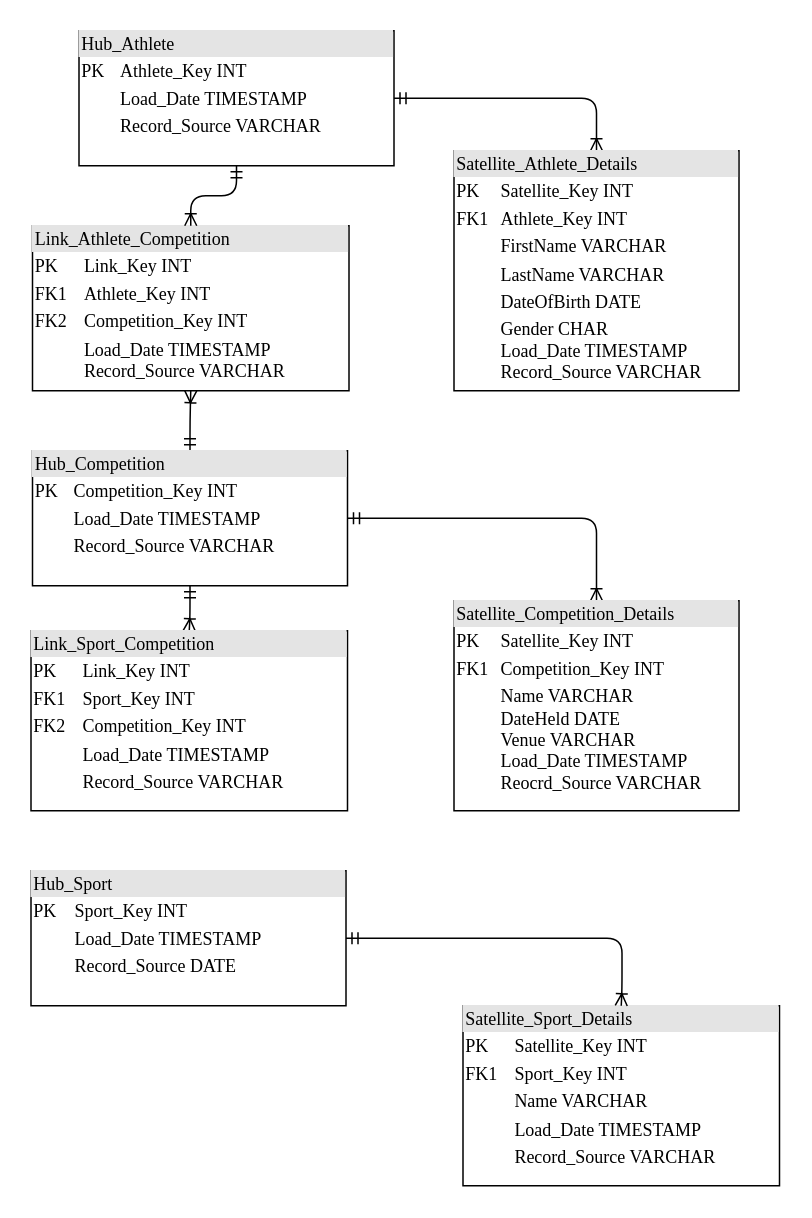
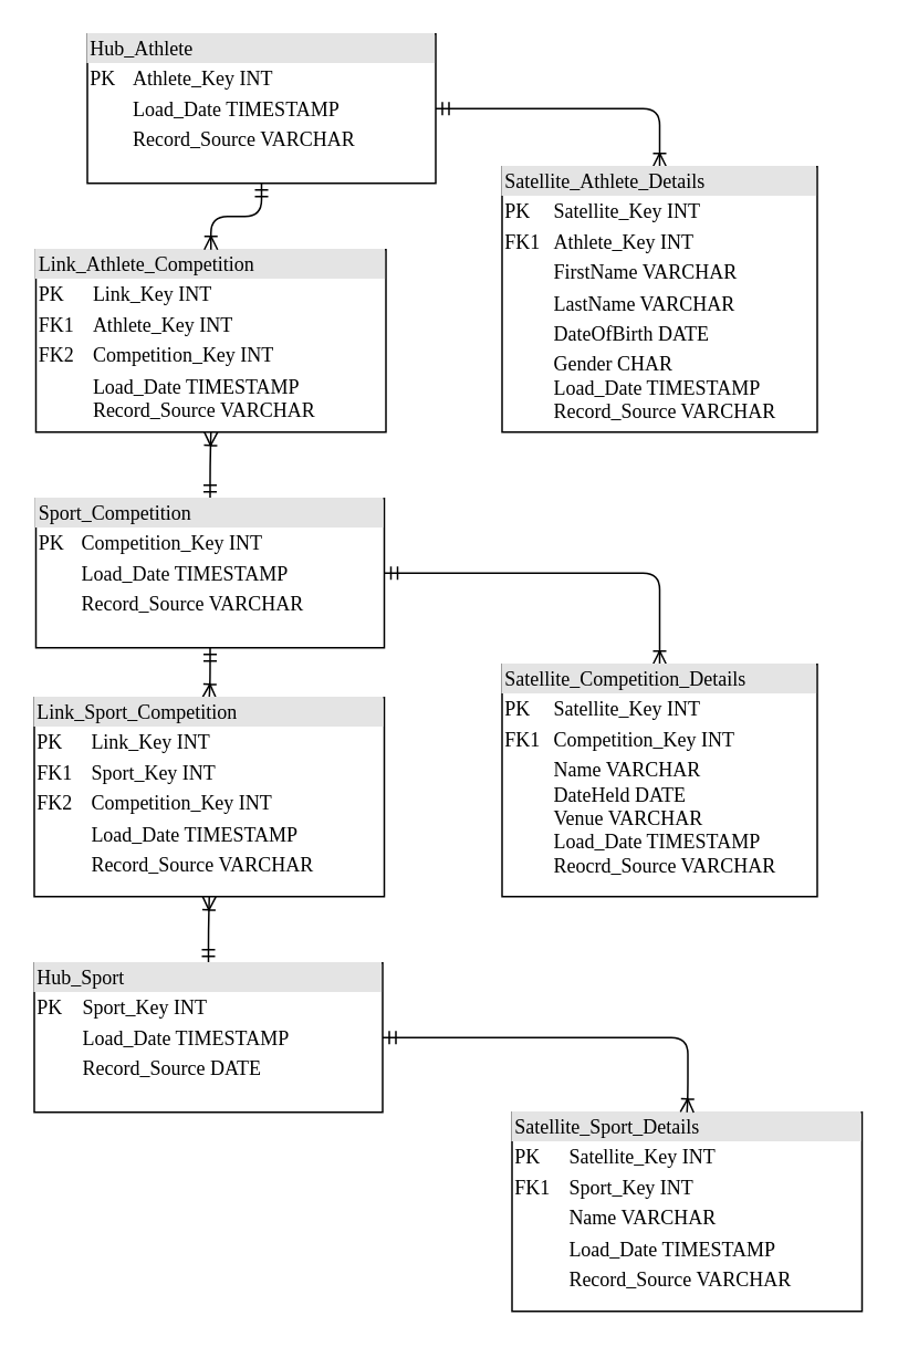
  <mxCell id="0" />
  <mxCell id="1" parent="0" />
  <mxCell id="2" value="&lt;div style=&quot;box-sizing:border-box;width:100%;background:#e4e4e4;padding:2px;&quot;&gt;Hub_Athlete&lt;/div&gt;&lt;table style=&quot;width:100%;font-size:1em;&quot; cellpadding=&quot;2&quot; cellspacing=&quot;0&quot;&gt;&lt;tbody&gt;&lt;tr&gt;&lt;td&gt;PK&lt;/td&gt;&lt;td&gt;Athlete_Key INT&lt;/td&gt;&lt;/tr&gt;&lt;tr&gt;&lt;td&gt;&lt;br&gt;&lt;/td&gt;&lt;td&gt;Load_Date TIMESTAMP&lt;/td&gt;&lt;/tr&gt;&lt;tr&gt;&lt;td&gt;&lt;/td&gt;&lt;td&gt;Record_Source VARCHAR&lt;/td&gt;&lt;/tr&gt;&lt;/tbody&gt;&lt;/table&gt;" style="verticalAlign=top;align=left;overflow=fill;html=1;rounded=0;shadow=0;comic=0;labelBackgroundColor=none;strokeWidth=1;fontFamily=Verdana;fontSize=12" parent="1" vertex="1"><mxGeometry x="52" y="20" width="210" height="90" as="geometry" /></mxCell>
  <mxCell id="3" style="edgeStyle=orthogonalEdgeStyle;html=1;labelBackgroundColor=none;startArrow=ERmandOne;endArrow=ERoneToMany;fontFamily=Verdana;fontSize=12;align=left;exitX=0.5;exitY=1;exitDx=0;exitDy=0;entryX=0.5;entryY=0;entryDx=0;entryDy=0;" parent="1" source="9" target="15" edge="1"><mxGeometry relative="1" as="geometry"><Array as="points"><mxPoint x="126" y="410" /><mxPoint x="126" y="410" /></Array><mxPoint x="125.25" y="390" as="sourcePoint" /><mxPoint x="172" y="410" as="targetPoint" /></mxGeometry></mxCell>
  <mxCell id="4" style="edgeStyle=orthogonalEdgeStyle;html=1;labelBackgroundColor=none;startArrow=ERmandOne;endArrow=ERoneToMany;fontFamily=Verdana;fontSize=12;align=left;exitX=1;exitY=0.5;exitDx=0;exitDy=0;entryX=0.5;entryY=0;entryDx=0;entryDy=0;" parent="1" source="2" target="5" edge="1"><mxGeometry relative="1" as="geometry"><mxPoint x="772" y="115" as="targetPoint" /></mxGeometry></mxCell>
  <mxCell id="5" value="&lt;div style=&quot;box-sizing: border-box ; width: 100% ; background: #e4e4e4 ; padding: 2px&quot;&gt;Satellite_Athlete_Details&lt;/div&gt;&lt;table style=&quot;width: 100% ; font-size: 1em&quot; cellpadding=&quot;2&quot; cellspacing=&quot;0&quot;&gt;&lt;tbody&gt;&lt;tr&gt;&lt;td&gt;PK&lt;/td&gt;&lt;td&gt;Satellite_Key INT&lt;/td&gt;&lt;/tr&gt;&lt;tr&gt;&lt;td&gt;FK1&lt;/td&gt;&lt;td&gt;Athlete_Key INT&lt;/td&gt;&lt;/tr&gt;&lt;tr&gt;&lt;td&gt;&lt;/td&gt;&lt;td&gt;FirstName VARCHAR&lt;/td&gt;&lt;/tr&gt;&lt;tr&gt;&lt;td&gt;&lt;br&gt;&lt;/td&gt;&lt;td&gt;LastName VARCHAR&lt;br&gt;&lt;/td&gt;&lt;/tr&gt;&lt;tr&gt;&lt;td&gt;&lt;br&gt;&lt;/td&gt;&lt;td&gt;DateOfBirth DATE&lt;/td&gt;&lt;/tr&gt;&lt;tr&gt;&lt;td&gt;&lt;br&gt;&lt;/td&gt;&lt;td&gt;Gender CHAR&lt;br&gt;Load_Date TIMESTAMP&lt;br&gt;Record_Source VARCHAR&lt;/td&gt;&lt;/tr&gt;&lt;/tbody&gt;&lt;/table&gt;" style="verticalAlign=top;align=left;overflow=fill;html=1;rounded=0;shadow=0;comic=0;labelBackgroundColor=none;strokeWidth=1;fontFamily=Verdana;fontSize=12" parent="1" vertex="1"><mxGeometry x="302" y="100" width="190" height="160" as="geometry" /></mxCell>
  <mxCell id="6" style="edgeStyle=orthogonalEdgeStyle;html=1;labelBackgroundColor=none;startArrow=ERmandOne;endArrow=ERoneToMany;fontFamily=Verdana;fontSize=12;align=left;entryX=0.5;entryY=1;entryDx=0;entryDy=0;exitX=0.5;exitY=0;exitDx=0;exitDy=0;" parent="1" source="9" target="8" edge="1"><mxGeometry relative="1" as="geometry" /></mxCell>
  <mxCell id="7" style="edgeStyle=orthogonalEdgeStyle;html=1;exitX=0.5;exitY=0;entryX=1;entryY=0.5;labelBackgroundColor=none;startArrow=ERoneToMany;endArrow=ERmandOne;fontFamily=Verdana;fontSize=12;align=left;entryDx=0;entryDy=0;startFill=0;endFill=0;exitDx=0;exitDy=0;" parent="1" source="14" target="9" edge="1"><mxGeometry relative="1" as="geometry" /></mxCell>
  <mxCell id="8" value="&lt;div style=&quot;box-sizing: border-box ; width: 100% ; background: #e4e4e4 ; padding: 2px&quot;&gt;Link_Athlete_Competition&lt;/div&gt;&lt;table style=&quot;width: 100% ; font-size: 1em&quot; cellpadding=&quot;2&quot; cellspacing=&quot;0&quot;&gt;&lt;tbody&gt;&lt;tr&gt;&lt;td&gt;PK&lt;/td&gt;&lt;td&gt;Link_Key INT&lt;/td&gt;&lt;/tr&gt;&lt;tr&gt;&lt;td&gt;FK1&lt;/td&gt;&lt;td&gt;Athlete_Key INT&lt;/td&gt;&lt;/tr&gt;&lt;tr&gt;&lt;td&gt;FK2&lt;/td&gt;&lt;td&gt;Competition_Key INT&lt;/td&gt;&lt;/tr&gt;&lt;tr&gt;&lt;td&gt;&lt;br&gt;&lt;/td&gt;&lt;td&gt;Load_Date TIMESTAMP&lt;br&gt;Record_Source VARCHAR&lt;/td&gt;&lt;/tr&gt;&lt;/tbody&gt;&lt;/table&gt;" style="verticalAlign=top;align=left;overflow=fill;html=1;rounded=0;shadow=0;comic=0;labelBackgroundColor=none;strokeWidth=1;fontFamily=Verdana;fontSize=12" parent="1" vertex="1"><mxGeometry x="21" y="150" width="211" height="110" as="geometry" /></mxCell>
- <mxCell id="9" value="&lt;div style=&quot;box-sizing: border-box ; width: 100% ; background: #e4e4e4 ; padding: 2px&quot;&gt;Hub_Competition&lt;/div&gt;&lt;table style=&quot;width: 100% ; font-size: 1em&quot; cellpadding=&quot;2&quot; cellspacing=&quot;0&quot;&gt;&lt;tbody&gt;&lt;tr&gt;&lt;td&gt;PK&lt;/td&gt;&lt;td&gt;Competition_Key INT&lt;/td&gt;&lt;/tr&gt;&lt;tr&gt;&lt;td&gt;&lt;br&gt;&lt;/td&gt;&lt;td&gt;Load_Date TIMESTAMP&lt;/td&gt;&lt;/tr&gt;&lt;tr&gt;&lt;td&gt;&lt;/td&gt;&lt;td&gt;Record_Source VARCHAR&lt;/td&gt;&lt;/tr&gt;&lt;tr&gt;&lt;td&gt;&lt;br&gt;&lt;/td&gt;&lt;td&gt;&lt;br&gt;&lt;/td&gt;&lt;/tr&gt;&lt;/tbody&gt;&lt;/table&gt;" style="verticalAlign=top;align=left;overflow=fill;html=1;rounded=0;shadow=0;comic=0;labelBackgroundColor=none;strokeWidth=1;fontFamily=Verdana;fontSize=12" parent="1" vertex="1"><mxGeometry x="21" y="300" width="210" height="90" as="geometry" /></mxCell>
+ <mxCell id="9" value="&lt;div style=&quot;box-sizing: border-box ; width: 100% ; background: #e4e4e4 ; padding: 2px&quot;&gt;Sport_Competition&lt;/div&gt;&lt;table style=&quot;width: 100% ; font-size: 1em&quot; cellpadding=&quot;2&quot; cellspacing=&quot;0&quot;&gt;&lt;tbody&gt;&lt;tr&gt;&lt;td&gt;PK&lt;/td&gt;&lt;td&gt;Competition_Key INT&lt;/td&gt;&lt;/tr&gt;&lt;tr&gt;&lt;td&gt;&lt;br&gt;&lt;/td&gt;&lt;td&gt;Load_Date TIMESTAMP&lt;/td&gt;&lt;/tr&gt;&lt;tr&gt;&lt;td&gt;&lt;/td&gt;&lt;td&gt;Record_Source VARCHAR&lt;/td&gt;&lt;/tr&gt;&lt;tr&gt;&lt;td&gt;&lt;br&gt;&lt;/td&gt;&lt;td&gt;&lt;br&gt;&lt;/td&gt;&lt;/tr&gt;&lt;/tbody&gt;&lt;/table&gt;" style="verticalAlign=top;align=left;overflow=fill;html=1;rounded=0;shadow=0;comic=0;labelBackgroundColor=none;strokeWidth=1;fontFamily=Verdana;fontSize=12" parent="1" vertex="1"><mxGeometry x="21" y="300" width="210" height="90" as="geometry" /></mxCell>
+ <mxCell id="10" style="edgeStyle=orthogonalEdgeStyle;html=1;entryX=0.5;entryY=1;labelBackgroundColor=none;startArrow=ERmandOne;endArrow=ERoneToMany;fontFamily=Verdana;fontSize=12;align=left;entryDx=0;entryDy=0;exitX=0.5;exitY=0;exitDx=0;exitDy=0;" parent="1" source="11" target="15" edge="1"><mxGeometry relative="1" as="geometry" /></mxCell>
  <mxCell id="11" value="&lt;div style=&quot;box-sizing:border-box;width:100%;background:#e4e4e4;padding:2px;&quot;&gt;Hub_Sport&lt;/div&gt;&lt;table style=&quot;width:100%;font-size:1em;&quot; cellpadding=&quot;2&quot; cellspacing=&quot;0&quot;&gt;&lt;tbody&gt;&lt;tr&gt;&lt;td&gt;PK&lt;/td&gt;&lt;td&gt;Sport_Key INT&lt;/td&gt;&lt;/tr&gt;&lt;tr&gt;&lt;td&gt;&lt;br&gt;&lt;/td&gt;&lt;td&gt;Load_Date TIMESTAMP&lt;/td&gt;&lt;/tr&gt;&lt;tr&gt;&lt;td&gt;&lt;/td&gt;&lt;td&gt;Record_Source DATE&lt;/td&gt;&lt;/tr&gt;&lt;/tbody&gt;&lt;/table&gt;" style="verticalAlign=top;align=left;overflow=fill;html=1;rounded=0;shadow=0;comic=0;labelBackgroundColor=none;strokeWidth=1;fontFamily=Verdana;fontSize=12" parent="1" vertex="1"><mxGeometry x="20" y="580" width="210" height="90" as="geometry" /></mxCell>
  <mxCell id="12" value="&lt;div style=&quot;box-sizing: border-box ; width: 100% ; background: #e4e4e4 ; padding: 2px&quot;&gt;Satellite_Sport_Details&lt;/div&gt;&lt;table style=&quot;width: 100% ; font-size: 1em&quot; cellpadding=&quot;2&quot; cellspacing=&quot;0&quot;&gt;&lt;tbody&gt;&lt;tr&gt;&lt;td&gt;PK&lt;/td&gt;&lt;td&gt;Satellite_Key INT&lt;/td&gt;&lt;/tr&gt;&lt;tr&gt;&lt;td&gt;FK1&lt;/td&gt;&lt;td&gt;Sport_Key INT&lt;/td&gt;&lt;/tr&gt;&lt;tr&gt;&lt;td&gt;&lt;/td&gt;&lt;td&gt;Name VARCHAR&lt;/td&gt;&lt;/tr&gt;&lt;tr&gt;&lt;td&gt;&lt;br&gt;&lt;/td&gt;&lt;td&gt;Load_Date TIMESTAMP&lt;/td&gt;&lt;/tr&gt;&lt;tr&gt;&lt;td&gt;&lt;br&gt;&lt;/td&gt;&lt;td&gt;Record_Source VARCHAR&lt;br&gt;&lt;/td&gt;&lt;/tr&gt;&lt;/tbody&gt;&lt;/table&gt;" style="verticalAlign=top;align=left;overflow=fill;html=1;rounded=0;shadow=0;comic=0;labelBackgroundColor=none;strokeWidth=1;fontFamily=Verdana;fontSize=12" parent="1" vertex="1"><mxGeometry x="308" y="670" width="211" height="120" as="geometry" /></mxCell>
  <mxCell id="13" style="edgeStyle=orthogonalEdgeStyle;html=1;entryX=0.5;entryY=0;labelBackgroundColor=none;startArrow=ERmandOne;endArrow=ERoneToMany;fontFamily=Verdana;fontSize=12;align=left;exitX=1;exitY=0.5;exitDx=0;exitDy=0;" parent="1" source="11" target="12" edge="1"><mxGeometry relative="1" as="geometry"><Array as="points"><mxPoint x="414" y="625" /><mxPoint x="414" y="659" /><mxPoint x="414" y="659" /></Array></mxGeometry></mxCell>
  <mxCell id="14" value="&lt;div style=&quot;box-sizing: border-box ; width: 100% ; background: #e4e4e4 ; padding: 2px&quot;&gt;Satellite_Competition_Details&lt;/div&gt;&lt;table style=&quot;width: 100% ; font-size: 1em&quot; cellpadding=&quot;2&quot; cellspacing=&quot;0&quot;&gt;&lt;tbody&gt;&lt;tr&gt;&lt;td&gt;PK&lt;/td&gt;&lt;td&gt;Satellite_Key INT&lt;/td&gt;&lt;/tr&gt;&lt;tr&gt;&lt;td&gt;FK1&lt;/td&gt;&lt;td&gt;Competition_Key INT&lt;/td&gt;&lt;/tr&gt;&lt;tr&gt;&lt;td&gt;&lt;/td&gt;&lt;td&gt;Name VARCHAR&lt;br&gt;DateHeld DATE&lt;br&gt;Venue VARCHAR&lt;br&gt;Load_Date TIMESTAMP&lt;br&gt;Reocrd_Source VARCHAR&lt;br&gt;&lt;br&gt;&lt;/td&gt;&lt;/tr&gt;&lt;tr&gt;&lt;td&gt;&lt;br&gt;&lt;/td&gt;&lt;td&gt;&lt;/td&gt;&lt;/tr&gt;&lt;/tbody&gt;&lt;/table&gt;" style="verticalAlign=top;align=left;overflow=fill;html=1;rounded=0;shadow=0;comic=0;labelBackgroundColor=none;strokeWidth=1;fontFamily=Verdana;fontSize=12" parent="1" vertex="1"><mxGeometry x="302" y="400" width="190" height="140" as="geometry" /></mxCell>
  <mxCell id="15" value="&lt;div style=&quot;box-sizing: border-box ; width: 100% ; background: #e4e4e4 ; padding: 2px&quot;&gt;Link_Sport_Competition&lt;/div&gt;&lt;table style=&quot;width: 100% ; font-size: 1em&quot; cellpadding=&quot;2&quot; cellspacing=&quot;0&quot;&gt;&lt;tbody&gt;&lt;tr&gt;&lt;td&gt;PK&lt;/td&gt;&lt;td&gt;Link_Key INT&lt;/td&gt;&lt;/tr&gt;&lt;tr&gt;&lt;td&gt;FK1&lt;/td&gt;&lt;td&gt;Sport_Key INT&lt;/td&gt;&lt;/tr&gt;&lt;tr&gt;&lt;td&gt;FK2&lt;/td&gt;&lt;td&gt;Competition_Key INT&lt;/td&gt;&lt;/tr&gt;&lt;tr&gt;&lt;td&gt;&lt;br&gt;&lt;/td&gt;&lt;td&gt;Load_Date TIMESTAMP&lt;/td&gt;&lt;/tr&gt;&lt;tr&gt;&lt;td&gt;&lt;br&gt;&lt;/td&gt;&lt;td&gt;Record_Source VARCHAR&lt;br&gt;&lt;/td&gt;&lt;/tr&gt;&lt;tr&gt;&lt;td&gt;&lt;br&gt;&lt;/td&gt;&lt;td&gt;&lt;br&gt;&lt;/td&gt;&lt;/tr&gt;&lt;/tbody&gt;&lt;/table&gt;" style="verticalAlign=top;align=left;overflow=fill;html=1;rounded=0;shadow=0;comic=0;labelBackgroundColor=none;strokeWidth=1;fontFamily=Verdana;fontSize=12" parent="1" vertex="1"><mxGeometry x="20" y="420" width="211" height="120" as="geometry" /></mxCell>
  <mxCell id="16" value="" style="edgeStyle=orthogonalEdgeStyle;html=1;endArrow=ERoneToMany;startArrow=ERmandOne;labelBackgroundColor=none;fontFamily=Verdana;fontSize=12;align=left;exitX=0.5;exitY=1;entryX=0.5;entryY=0;entryDx=0;entryDy=0;" parent="1" source="2" target="8" edge="1"><mxGeometry width="100" height="100" relative="1" as="geometry"><mxPoint x="292" y="350" as="sourcePoint" /><mxPoint x="392" y="250" as="targetPoint" /></mxGeometry></mxCell>
